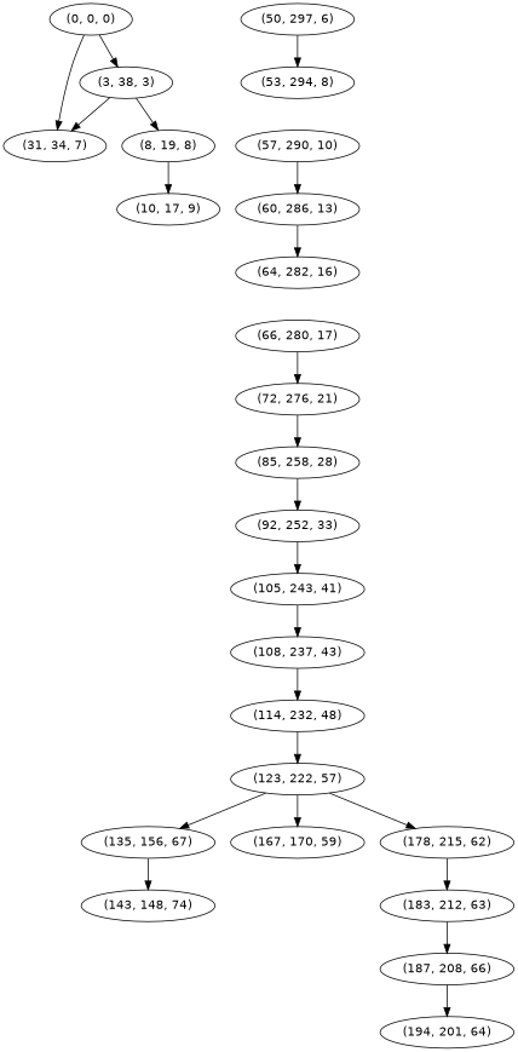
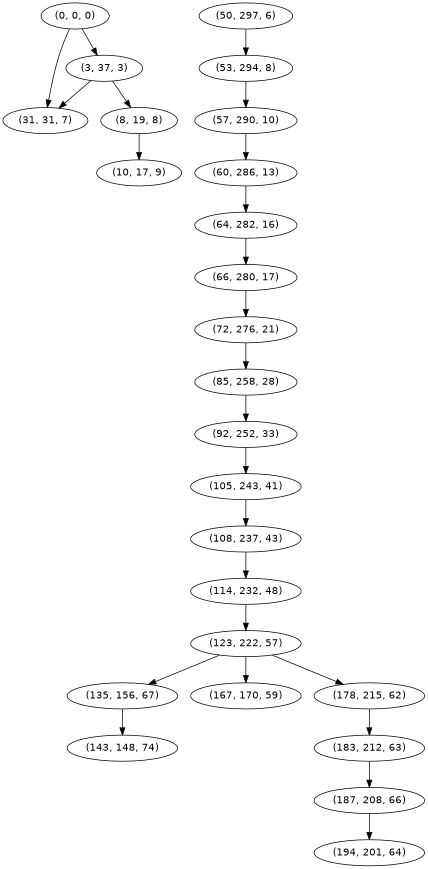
  digraph {
    fontname="DejaVu Sans"
    node [fontname="DejaVu Sans"]
    edge [fontname="DejaVu Sans"]
    "(0, 0, 0)"
-   "(3, 38, 3)"
-   "(31, 34, 7)"
+   "(3, 38, 3)" [label="(3, 37, 3)"]
+   "(31, 34, 7)" [label="(31, 31, 7)"]
    "(8, 19, 8)"
    "(50, 297, 6)"
    "(53, 294, 8)"
    "(10, 17, 9)"
    "(57, 290, 10)"
    "(60, 286, 13)"
    "(64, 282, 16)"
    "(66, 280, 17)"
    "(72, 276, 21)"
    "(85, 258, 28)"
    "(92, 252, 33)"
    "(105, 243, 41)"
    "(108, 237, 43)"
    "(114, 232, 48)"
    "(123, 222, 57)"
    "(135, 156, 67)"
    "(167, 170, 59)"
    "(178, 215, 62)"
    "(143, 148, 74)"
    "(183, 212, 63)"
    "(187, 208, 66)"
    n25 [label="(194, 201, 64)"]
    "(0, 0, 0)" -> "(3, 38, 3)"
    "(0, 0, 0)" -> "(31, 34, 7)"
    "(3, 38, 3)" -> "(31, 34, 7)"
    "(3, 38, 3)" -> "(8, 19, 8)"
    "(8, 19, 8)" -> "(10, 17, 9)"
    "(50, 297, 6)" -> "(53, 294, 8)"
+   "(53, 294, 8)" -> "(57, 290, 10)"
    "(57, 290, 10)" -> "(60, 286, 13)"
    "(60, 286, 13)" -> "(64, 282, 16)"
+   "(64, 282, 16)" -> "(66, 280, 17)"
    "(66, 280, 17)" -> "(72, 276, 21)"
    "(72, 276, 21)" -> "(85, 258, 28)"
    "(85, 258, 28)" -> "(92, 252, 33)"
    "(92, 252, 33)" -> "(105, 243, 41)"
    "(105, 243, 41)" -> "(108, 237, 43)"
    "(108, 237, 43)" -> "(114, 232, 48)"
    "(114, 232, 48)" -> "(123, 222, 57)"
    "(123, 222, 57)" -> "(135, 156, 67)"
    "(123, 222, 57)" -> "(167, 170, 59)"
    "(123, 222, 57)" -> "(178, 215, 62)"
    "(135, 156, 67)" -> "(143, 148, 74)"
    "(178, 215, 62)" -> "(183, 212, 63)"
    "(183, 212, 63)" -> "(187, 208, 66)"
    "(187, 208, 66)" -> n25
  }
